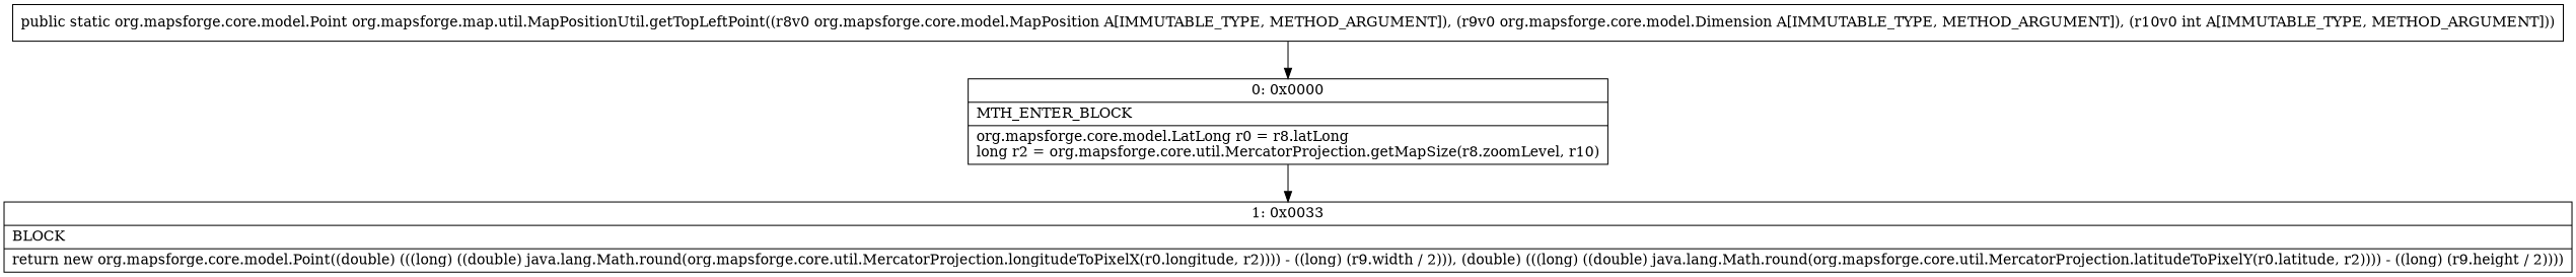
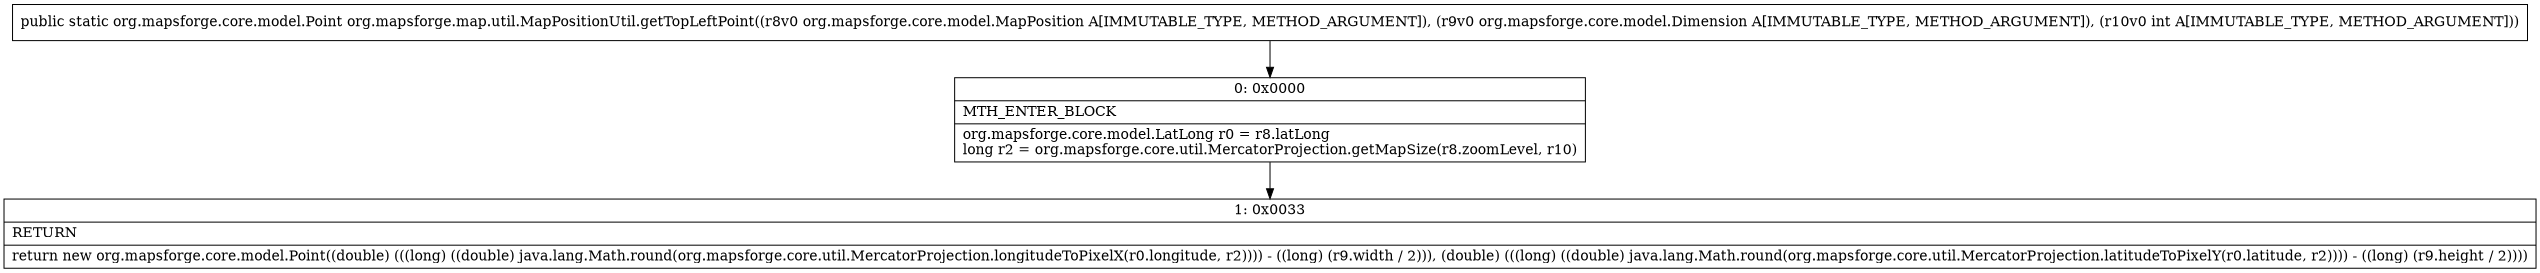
  digraph {
    node [shape=record]
    n1 [label="{0\:\ 0x0000|MTH_ENTER_BLOCK\l|org.mapsforge.core.model.LatLong r0 = r8.latLong\llong r2 = org.mapsforge.core.util.MercatorProjection.getMapSize(r8.zoomLevel, r10)\l}"]
-   n2 [label="{1\:\ 0x0033|BLOCK\l|return new org.mapsforge.core.model.Point((double) (((long) ((double) java.lang.Math.round(org.mapsforge.core.util.MercatorProjection.longitudeToPixelX(r0.longitude, r2)))) \- ((long) (r9.width \/ 2))), (double) (((long) ((double) java.lang.Math.round(org.mapsforge.core.util.MercatorProjection.latitudeToPixelY(r0.latitude, r2)))) \- ((long) (r9.height \/ 2))))\l}"]
+   n2 [label="{1\:\ 0x0033|RETURN\l|return new org.mapsforge.core.model.Point((double) (((long) ((double) java.lang.Math.round(org.mapsforge.core.util.MercatorProjection.longitudeToPixelX(r0.longitude, r2)))) \- ((long) (r9.width \/ 2))), (double) (((long) ((double) java.lang.Math.round(org.mapsforge.core.util.MercatorProjection.latitudeToPixelY(r0.latitude, r2)))) \- ((long) (r9.height \/ 2))))\l}"]
    n3 [label="{public static org.mapsforge.core.model.Point org.mapsforge.map.util.MapPositionUtil.getTopLeftPoint((r8v0 org.mapsforge.core.model.MapPosition A[IMMUTABLE_TYPE, METHOD_ARGUMENT]), (r9v0 org.mapsforge.core.model.Dimension A[IMMUTABLE_TYPE, METHOD_ARGUMENT]), (r10v0 int A[IMMUTABLE_TYPE, METHOD_ARGUMENT])) }"]
    n1 -> n2
    n3 -> n1
  }
